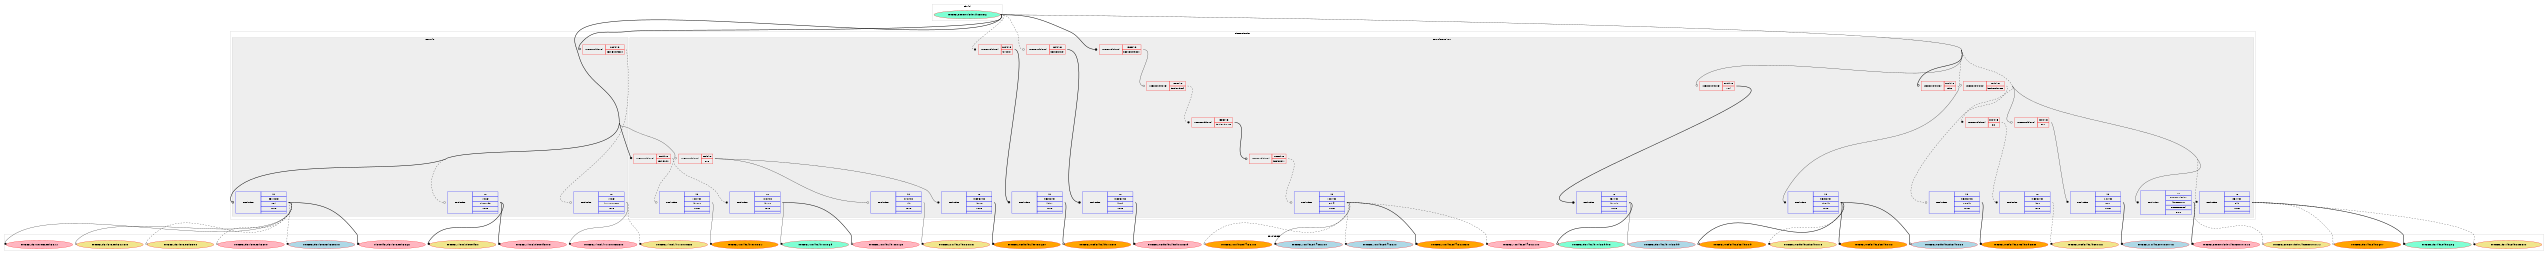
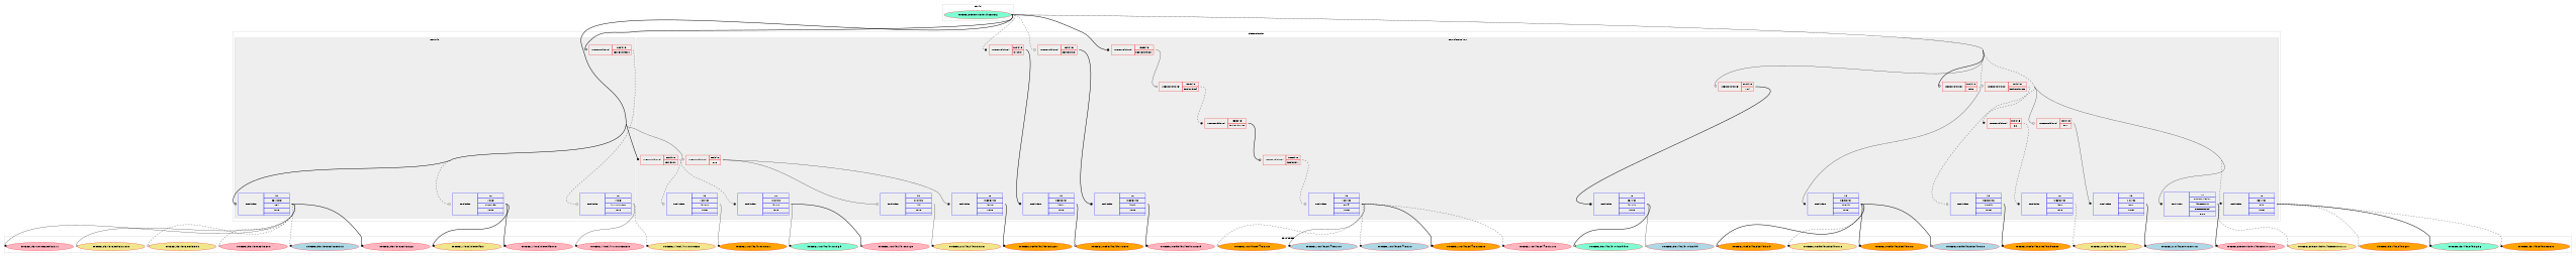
  digraph {
    compound=true
    concentrate=true
    fontname=Helvetica
    fontsize=10
    newrank=true
    rankdir=TB
    ranksep=1.5
    node [color=red fontname=Helvetica fontsize=10 style=filled]
    edge [arrowhead=dot headport=w style=bold tailport=e weight=100]
    n1 [fillcolor=aquamarine label="portage://app-emulation/fuse-1.5.6" width=4]
    n2 [color=blue label=<<TABLE BORDER="0" CELLBORDER="1" CELLSPACING="0" CELLPADDING="4" WIDTH="220"><TR><TD ROWSPAN="6" CELLPADDING="30">pack_dep</TD></TR><TR><TD WIDTH="110">no</TD></TR><TR><TD>virtual</TD></TR><TR><TD>linux-sources</TD></TR><TR><TD>none</TD></TR><TR><TD></TD></TR></TABLE>> shape=none style=""]
    n3 [label=<<TABLE BORDER="0" CELLBORDER="1" CELLSPACING="0" CELLPADDING="4"><TR><TD ROWSPAN="3" CELLPADDING="10">use_conditional</TD></TR><TR><TD>positive</TD></TR><TR><TD>backend-fbcon</TD></TR></TABLE>> shape=none style=""]
    n4 [color=blue label=<<TABLE BORDER="0" CELLBORDER="1" CELLSPACING="0" CELLPADDING="4" WIDTH="220"><TR><TD ROWSPAN="6" CELLPADDING="30">pack_dep</TD></TR><TR><TD WIDTH="110">no</TD></TR><TR><TD>dev-lang</TD></TR><TR><TD>perl</TD></TR><TR><TD>none</TD></TR><TR><TD></TD></TR></TABLE>> shape=none style=""]
    n5 [color=blue label=<<TABLE BORDER="0" CELLBORDER="1" CELLSPACING="0" CELLPADDING="4" WIDTH="220"><TR><TD ROWSPAN="6" CELLPADDING="30">pack_dep</TD></TR><TR><TD WIDTH="110">no</TD></TR><TR><TD>virtual</TD></TR><TR><TD>pkgconfig</TD></TR><TR><TD>none</TD></TR><TR><TD></TD></TR></TABLE>> shape=none style=""]
    n6 [color=blue label=<<TABLE BORDER="0" CELLBORDER="1" CELLSPACING="0" CELLPADDING="4" WIDTH="220"><TR><TD ROWSPAN="6" CELLPADDING="30">pack_dep</TD></TR><TR><TD WIDTH="110">no</TD></TR><TR><TD>x11-libs</TD></TR><TR><TD>gtk+</TD></TR><TR><TD>none</TD></TR><TR><TD></TD></TR></TABLE>> shape=none style=""]
    n7 [label=<<TABLE BORDER="0" CELLBORDER="1" CELLSPACING="0" CELLPADDING="4"><TR><TD ROWSPAN="3" CELLPADDING="10">use_conditional</TD></TR><TR><TD>negative</TD></TR><TR><TD>backend-X</TD></TR></TABLE>> shape=none style=""]
    n8 [label=<<TABLE BORDER="0" CELLBORDER="1" CELLSPACING="0" CELLPADDING="4"><TR><TD ROWSPAN="3" CELLPADDING="10">use_conditional</TD></TR><TR><TD>negative</TD></TR><TR><TD>backend-svga</TD></TR></TABLE>> shape=none style=""]
    n9 [label=<<TABLE BORDER="0" CELLBORDER="1" CELLSPACING="0" CELLPADDING="4"><TR><TD ROWSPAN="3" CELLPADDING="10">use_conditional</TD></TR><TR><TD>negative</TD></TR><TR><TD>backend-sdl</TD></TR></TABLE>> shape=none style=""]
    n10 [label=<<TABLE BORDER="0" CELLBORDER="1" CELLSPACING="0" CELLPADDING="4"><TR><TD ROWSPAN="3" CELLPADDING="10">use_conditional</TD></TR><TR><TD>negative</TD></TR><TR><TD>backend-fbcon</TD></TR></TABLE>> shape=none style=""]
    n11 [color=blue label=<<TABLE BORDER="0" CELLBORDER="1" CELLSPACING="0" CELLPADDING="4" WIDTH="220"><TR><TD ROWSPAN="6" CELLPADDING="30">pack_dep</TD></TR><TR><TD WIDTH="110">no</TD></TR><TR><TD>media-libs</TD></TR><TR><TD>alsa-lib</TD></TR><TR><TD>none</TD></TR><TR><TD></TD></TR></TABLE>> shape=none style=""]
    n12 [label=<<TABLE BORDER="0" CELLBORDER="1" CELLSPACING="0" CELLPADDING="4"><TR><TD ROWSPAN="3" CELLPADDING="10">use_conditional</TD></TR><TR><TD>positive</TD></TR><TR><TD>alsa</TD></TR></TABLE>> shape=none style=""]
    n13 [color=blue label=<<TABLE BORDER="0" CELLBORDER="1" CELLSPACING="0" CELLPADDING="4" WIDTH="220"><TR><TD ROWSPAN="6" CELLPADDING="30">pack_dep</TD></TR><TR><TD WIDTH="110">no</TD></TR><TR><TD>media-libs</TD></TR><TR><TD>libao</TD></TR><TR><TD>none</TD></TR><TR><TD></TD></TR></TABLE>> shape=none style=""]
    n14 [label=<<TABLE BORDER="0" CELLBORDER="1" CELLSPACING="0" CELLPADDING="4"><TR><TD ROWSPAN="3" CELLPADDING="10">use_conditional</TD></TR><TR><TD>positive</TD></TR><TR><TD>ao</TD></TR></TABLE>> shape=none style=""]
    n15 [color=blue label=<<TABLE BORDER="0" CELLBORDER="1" CELLSPACING="0" CELLPADDING="4" WIDTH="220"><TR><TD ROWSPAN="6" CELLPADDING="30">pack_dep</TD></TR><TR><TD WIDTH="110">no</TD></TR><TR><TD>x11-libs</TD></TR><TR><TD>libX11</TD></TR><TR><TD>none</TD></TR><TR><TD></TD></TR></TABLE>> shape=none style=""]
    n16 [color=blue label=<<TABLE BORDER="0" CELLBORDER="1" CELLSPACING="0" CELLPADDING="4" WIDTH="220"><TR><TD ROWSPAN="6" CELLPADDING="30">pack_dep</TD></TR><TR><TD WIDTH="110">no</TD></TR><TR><TD>x11-libs</TD></TR><TR><TD>libXext</TD></TR><TR><TD>none</TD></TR><TR><TD></TD></TR></TABLE>> shape=none style=""]
    n17 [label=<<TABLE BORDER="0" CELLBORDER="1" CELLSPACING="0" CELLPADDING="4"><TR><TD ROWSPAN="3" CELLPADDING="10">use_conditional</TD></TR><TR><TD>positive</TD></TR><TR><TD>backend-X</TD></TR></TABLE>> shape=none style=""]
    n18 [color=blue label=<<TABLE BORDER="0" CELLBORDER="1" CELLSPACING="0" CELLPADDING="4" WIDTH="220"><TR><TD ROWSPAN="6" CELLPADDING="30">pack_dep</TD></TR><TR><TD WIDTH="110">no</TD></TR><TR><TD>media-libs</TD></TR><TR><TD>libsdl</TD></TR><TR><TD>none</TD></TR><TR><TD></TD></TR></TABLE>> shape=none style=""]
    n19 [label=<<TABLE BORDER="0" CELLBORDER="1" CELLSPACING="0" CELLPADDING="4"><TR><TD ROWSPAN="3" CELLPADDING="10">use_conditional</TD></TR><TR><TD>positive</TD></TR><TR><TD>backend-sdl</TD></TR></TABLE>> shape=none style=""]
    n20 [color=blue label=<<TABLE BORDER="0" CELLBORDER="1" CELLSPACING="0" CELLPADDING="4" WIDTH="220"><TR><TD ROWSPAN="6" CELLPADDING="30">pack_dep</TD></TR><TR><TD WIDTH="110">no</TD></TR><TR><TD>media-libs</TD></TR><TR><TD>svgalib</TD></TR><TR><TD>none</TD></TR><TR><TD></TD></TR></TABLE>> shape=none style=""]
    n21 [label=<<TABLE BORDER="0" CELLBORDER="1" CELLSPACING="0" CELLPADDING="4"><TR><TD ROWSPAN="3" CELLPADDING="10">use_conditional</TD></TR><TR><TD>positive</TD></TR><TR><TD>backend-svga</TD></TR></TABLE>> shape=none style=""]
    n22 [color=blue label=<<TABLE BORDER="0" CELLBORDER="1" CELLSPACING="0" CELLPADDING="4" WIDTH="220"><TR><TD ROWSPAN="6" CELLPADDING="30">pack_dep</TD></TR><TR><TD WIDTH="110">no</TD></TR><TR><TD>sys-libs</TD></TR><TR><TD>gpm</TD></TR><TR><TD>none</TD></TR><TR><TD></TD></TR></TABLE>> shape=none style=""]
    n23 [label=<<TABLE BORDER="0" CELLBORDER="1" CELLSPACING="0" CELLPADDING="4"><TR><TD ROWSPAN="3" CELLPADDING="10">use_conditional</TD></TR><TR><TD>positive</TD></TR><TR><TD>gpm</TD></TR></TABLE>> shape=none style=""]
    n24 [color=blue label=<<TABLE BORDER="0" CELLBORDER="1" CELLSPACING="0" CELLPADDING="4" WIDTH="220"><TR><TD ROWSPAN="6" CELLPADDING="30">pack_dep</TD></TR><TR><TD WIDTH="110">no</TD></TR><TR><TD>media-libs</TD></TR><TR><TD>libjsw</TD></TR><TR><TD>none</TD></TR><TR><TD></TD></TR></TABLE>> shape=none style=""]
    n25 [label=<<TABLE BORDER="0" CELLBORDER="1" CELLSPACING="0" CELLPADDING="4"><TR><TD ROWSPAN="3" CELLPADDING="10">use_conditional</TD></TR><TR><TD>positive</TD></TR><TR><TD>joystick</TD></TR></TABLE>> shape=none style=""]
    n26 [color=blue label=<<TABLE BORDER="0" CELLBORDER="1" CELLSPACING="0" CELLPADDING="4" WIDTH="220"><TR><TD ROWSPAN="6" CELLPADDING="30">pack_dep</TD></TR><TR><TD WIDTH="110">no</TD></TR><TR><TD>media-libs</TD></TR><TR><TD>libpng</TD></TR><TR><TD>none</TD></TR><TR><TD></TD></TR></TABLE>> shape=none style=""]
    n27 [color=blue label=<<TABLE BORDER="0" CELLBORDER="1" CELLSPACING="0" CELLPADDING="4" WIDTH="220"><TR><TD ROWSPAN="6" CELLPADDING="30">pack_dep</TD></TR><TR><TD WIDTH="110">no</TD></TR><TR><TD>sys-libs</TD></TR><TR><TD>zlib</TD></TR><TR><TD>none</TD></TR><TR><TD></TD></TR></TABLE>> shape=none style=""]
    n28 [label=<<TABLE BORDER="0" CELLBORDER="1" CELLSPACING="0" CELLPADDING="4"><TR><TD ROWSPAN="3" CELLPADDING="10">use_conditional</TD></TR><TR><TD>positive</TD></TR><TR><TD>png</TD></TR></TABLE>> shape=none style=""]
    n29 [color=blue label=<<TABLE BORDER="0" CELLBORDER="1" CELLSPACING="0" CELLPADDING="4" WIDTH="220"><TR><TD ROWSPAN="6" CELLPADDING="30">pack_dep</TD></TR><TR><TD WIDTH="110">no</TD></TR><TR><TD>dev-libs</TD></TR><TR><TD>libxml2</TD></TR><TR><TD>none</TD></TR><TR><TD></TD></TR></TABLE>> shape=none style=""]
    n30 [label=<<TABLE BORDER="0" CELLBORDER="1" CELLSPACING="0" CELLPADDING="4"><TR><TD ROWSPAN="3" CELLPADDING="10">use_conditional</TD></TR><TR><TD>positive</TD></TR><TR><TD>xml</TD></TR></TABLE>> shape=none style=""]
    n31 [color=blue label=<<TABLE BORDER="0" CELLBORDER="1" CELLSPACING="0" CELLPADDING="4" WIDTH="220"><TR><TD ROWSPAN="6" CELLPADDING="30">pack_dep</TD></TR><TR><TD WIDTH="110">no</TD></TR><TR><TD>app-emulation</TD></TR><TR><TD>libspectrum</TD></TR><TR><TD>greaterequal</TD></TR><TR><TD>1.4.4</TD></TR></TABLE>> shape=none style=""]
    n32 [color=blue label=<<TABLE BORDER="0" CELLBORDER="1" CELLSPACING="0" CELLPADDING="4" WIDTH="220"><TR><TD ROWSPAN="6" CELLPADDING="30">pack_dep</TD></TR><TR><TD WIDTH="110">no</TD></TR><TR><TD>dev-libs</TD></TR><TR><TD>glib</TD></TR><TR><TD>none</TD></TR><TR><TD></TD></TR></TABLE>> shape=none style=""]
    n33 [fillcolor=lightpink label="portage://virtual/pkgconfig-0-r1" width=4]
    n34 [fillcolor=khaki label="portage://virtual/pkgconfig-1" width=4]
    n35 [fillcolor=khaki label="portage://virtual/linux-sources-2" width=4]
    n36 [fillcolor=lightpink label="portage://virtual/linux-sources-3-r1" width=4]
    n37 [fillcolor=khaki label="portage://dev-lang/perl-5.24.3-r1" width=4]
    n38 [fillcolor=lightpink label="portage://dev-sources/perl-5.24.4" width=4]
-   n39 [fillcolor=lightpink label="pkgconfig://dev-lang/perl-5.26.2" width=4]
+   n39 [fillcolor=lightpink label="portage://dev-lang/perl-5.26.2" width=4]
    n40 [fillcolor=lightblue label="portage://dev-lang/perl-5.28.2-r1" width=4]
    n41 [fillcolor=lightpink label="portage://dev-lang/perl-5.30.0" width=4]
    n42 [fillcolor=khaki label="portage://dev-lang/perl-5.30.1" width=4]
    n43 [fillcolor=orange label="portage://x11-libs/gtk+-2.24.32-r1" width=4]
    n44 [fillcolor=lightblue label="portage://x11-libs/gtk+-3.24.1" width=4]
    n45 [fillcolor=lightblue label="portage://x11-libs/gtk+-3.24.10" width=4]
    n46 [fillcolor=orange label="portage://x11-libs/gtk+-3.24.11" width=4]
    n47 [fillcolor=lightpink label="portage://x11-libs/gtk+-3.24.4-r1" width=4]
    n48 [fillcolor=orange label="portage://media-libs/alsa-lib-1.1.2" width=4]
    n49 [fillcolor=khaki label="portage://media-libs/alsa-lib-1.1.8" width=4]
    n50 [fillcolor=orange label="portage://media-libs/alsa-lib-1.1.9" width=4]
    n51 [fillcolor=lightblue label="portage://media-libs/alsa-lib-1.2.1" width=4]
    n52 [fillcolor=khaki label="portage://media-libs/libao-1.2.2" width=4]
    n53 [fillcolor=lightpink label="portage://x11-libs/libX11-1.6.8" width=4]
    n54 [fillcolor=aquamarine label="portage://x11-libs/libX11-1.6.9" width=4]
    n55 [fillcolor=orange label="portage://x11-libs/libXext-1.3.4" width=4]
    n56 [fillcolor=lightpink label="portage://media-libs/libsdl-1.2.15-r9" width=4]
    n57 [fillcolor=orange label="portage://media-libs/svgalib-1.9.25-r5" width=4]
    n58 [fillcolor=lightblue label="portage://sys-libs/gpm-1.20.7-r2" width=4]
    n59 [fillcolor=orange label="portage://media-libs/libjsw-1.5.8" width=4]
    n60 [fillcolor=orange label="portage://media-libs/libpng-1.6.37" width=4]
    n61 [fillcolor=khaki label="portage://sys-libs/zlib-1.2.11-r2" width=4]
    n62 [fillcolor=lightblue label="portage://dev-libs/libxml2-2.9.9" width=4]
    n63 [fillcolor=aquamarine label="portage://dev-libs/libxml2-2.9.9-r1" width=4]
    n64 [fillcolor=lightpink label="portage://app-emulation/libspectrum-1.4.2" width=4]
    n65 [fillcolor=khaki label="portage://app-emulation/libspectrum-1.4.4" width=4]
-   n66 [fillcolor=khaki label="portage://dev-libs/glib-2.58.3-r1" width=4]
+   n66 [fillcolor=orange label="portage://dev-libs/glib-2.58.3-r1" width=4]
    n67 [fillcolor=aquamarine label="portage://dev-libs/glib-2.60.6" width=4]
    n68 [fillcolor=orange label="portage://dev-libs/glib-2.60.7" width=4]
    subgraph cluster_1 {
      color=gray
      label=<<i>ebuild</i>>
      rank=same
      n1
    }
    subgraph cluster_2 {
      color=gray
      label=<<i>dependencies</i>>
      subgraph cluster_3 {
        color=gray
        fillcolor="#eeeeee"
        label=<<i>compile</i>>
        style=filled
        subgraph sub_4 {
          color=gray
          fillcolor="#eeeeee"
          label=<<i>compile</i>>
          style=filled
          n4
        }
        subgraph sub_5 {
          color=gray
          fillcolor="#eeeeee"
          label=<<i>compile</i>>
          style=filled
          n3
          subgraph sub_6 {
            color=gray
            fillcolor="#eeeeee"
            label=<<i>compile</i>>
            style=filled
            n2
          }
        }
        subgraph sub_7 {
          color=gray
          fillcolor="#eeeeee"
          label=<<i>compile</i>>
          style=filled
          n5
        }
      }
      subgraph cluster_8 {
        color=gray
        fillcolor="#eeeeee"
        label=<<i>compile and run</i>>
        style=filled
        subgraph sub_9 {
          color=gray
          fillcolor="#eeeeee"
          label=<<i>compile and run</i>>
          style=filled
          n10
          subgraph sub_10 {
            color=gray
            fillcolor="#eeeeee"
            label=<<i>compile and run</i>>
            style=filled
            n9
            subgraph sub_11 {
              color=gray
              fillcolor="#eeeeee"
              label=<<i>compile and run</i>>
              style=filled
              n8
              subgraph sub_12 {
                color=gray
                fillcolor="#eeeeee"
                label=<<i>compile and run</i>>
                style=filled
                n7
                subgraph sub_13 {
                  color=gray
                  fillcolor="#eeeeee"
                  label=<<i>compile and run</i>>
                  style=filled
                  n6
                }
              }
            }
          }
        }
        subgraph sub_14 {
          color=gray
          fillcolor="#eeeeee"
          label=<<i>compile and run</i>>
          style=filled
          n12
          subgraph sub_15 {
            color=gray
            fillcolor="#eeeeee"
            label=<<i>compile and run</i>>
            style=filled
            n11
          }
        }
        subgraph sub_16 {
          color=gray
          fillcolor="#eeeeee"
          label=<<i>compile and run</i>>
          style=filled
          n14
          subgraph sub_17 {
            color=gray
            fillcolor="#eeeeee"
            label=<<i>compile and run</i>>
            style=filled
            n13
          }
        }
        subgraph sub_18 {
          color=gray
          fillcolor="#eeeeee"
          label=<<i>compile and run</i>>
          style=filled
          n17
          subgraph sub_19 {
            color=gray
            fillcolor="#eeeeee"
            label=<<i>compile and run</i>>
            style=filled
            n15
          }
          subgraph sub_20 {
            color=gray
            fillcolor="#eeeeee"
            label=<<i>compile and run</i>>
            style=filled
            n16
          }
        }
        subgraph sub_21 {
          color=gray
          fillcolor="#eeeeee"
          label=<<i>compile and run</i>>
          style=filled
          n19
          subgraph sub_22 {
            color=gray
            fillcolor="#eeeeee"
            label=<<i>compile and run</i>>
            style=filled
            n18
          }
        }
        subgraph sub_23 {
          color=gray
          fillcolor="#eeeeee"
          label=<<i>compile and run</i>>
          style=filled
          n21
          subgraph sub_24 {
            color=gray
            fillcolor="#eeeeee"
            label=<<i>compile and run</i>>
            style=filled
            n20
          }
        }
        subgraph sub_25 {
          color=gray
          fillcolor="#eeeeee"
          label=<<i>compile and run</i>>
          style=filled
          n23
          subgraph sub_26 {
            color=gray
            fillcolor="#eeeeee"
            label=<<i>compile and run</i>>
            style=filled
            n22
          }
        }
        subgraph sub_27 {
          color=gray
          fillcolor="#eeeeee"
          label=<<i>compile and run</i>>
          style=filled
          n25
          subgraph sub_28 {
            color=gray
            fillcolor="#eeeeee"
            label=<<i>compile and run</i>>
            style=filled
            n24
          }
        }
        subgraph sub_29 {
          color=gray
          fillcolor="#eeeeee"
          label=<<i>compile and run</i>>
          style=filled
          n28
          subgraph sub_30 {
            color=gray
            fillcolor="#eeeeee"
            label=<<i>compile and run</i>>
            style=filled
            n26
          }
          subgraph sub_31 {
            color=gray
            fillcolor="#eeeeee"
            label=<<i>compile and run</i>>
            style=filled
            n27
          }
        }
        subgraph sub_32 {
          color=gray
          fillcolor="#eeeeee"
          label=<<i>compile and run</i>>
          style=filled
          n30
          subgraph sub_33 {
            color=gray
            fillcolor="#eeeeee"
            label=<<i>compile and run</i>>
            style=filled
            n29
          }
        }
        subgraph sub_34 {
          color=gray
          fillcolor="#eeeeee"
          label=<<i>compile and run</i>>
          style=filled
          n31
        }
        subgraph sub_35 {
          color=gray
          fillcolor="#eeeeee"
          label=<<i>compile and run</i>>
          style=filled
          n32
        }
      }
      subgraph cluster_36 {
        color=gray
        fillcolor="#eeeeee"
        label=<<i>run</i>>
        style=filled
      }
    }
    subgraph cluster_37 {
      color=gray
      label=<<i>candidates</i>>
      rank=same
      subgraph sub_38 {
        color=black
        label=<<i>candidates</i>>
        nodesep=1
        rank=same
        n33
        n34
      }
      subgraph sub_39 {
        color=black
        label=<<i>candidates</i>>
        nodesep=1
        rank=same
        n35
        n36
      }
      subgraph sub_40 {
        color=black
        label=<<i>candidates</i>>
        nodesep=1
        rank=same
        n37
        n38
        n39
        n40
        n41
        n42
      }
      subgraph sub_41 {
        color=black
        label=<<i>candidates</i>>
        nodesep=1
        rank=same
        n43
        n44
        n45
        n46
        n47
      }
      subgraph sub_42 {
        color=black
        label=<<i>candidates</i>>
        nodesep=1
        rank=same
        n48
        n49
        n50
        n51
      }
      subgraph sub_43 {
        color=black
        label=<<i>candidates</i>>
        nodesep=1
        rank=same
        n52
      }
      subgraph sub_44 {
        color=black
        label=<<i>candidates</i>>
        nodesep=1
        rank=same
        n53
        n54
      }
      subgraph sub_45 {
        color=black
        label=<<i>candidates</i>>
        nodesep=1
        rank=same
        n55
      }
      subgraph sub_46 {
        color=black
        label=<<i>candidates</i>>
        nodesep=1
        rank=same
        n56
      }
      subgraph sub_47 {
        color=black
        label=<<i>candidates</i>>
        nodesep=1
        rank=same
        n57
      }
      subgraph sub_48 {
        color=black
        label=<<i>candidates</i>>
        nodesep=1
        rank=same
        n58
      }
      subgraph sub_49 {
        color=black
        label=<<i>candidates</i>>
        nodesep=1
        rank=same
        n59
      }
      subgraph sub_50 {
        color=black
        label=<<i>candidates</i>>
        nodesep=1
        rank=same
        n60
      }
      subgraph sub_51 {
        color=black
        label=<<i>candidates</i>>
        nodesep=1
        rank=same
        n61
      }
      subgraph sub_52 {
        color=black
        label=<<i>candidates</i>>
        nodesep=1
        rank=same
        n62
        n63
      }
      subgraph sub_53 {
        color=black
        label=<<i>candidates</i>>
        nodesep=1
        rank=same
        n64
        n65
      }
      subgraph sub_54 {
        color=black
        label=<<i>candidates</i>>
        nodesep=1
        rank=same
        n66
        n67
        n68
      }
    }
    n1 -> n3 [arrowhead=odot weight=20]
    n1 -> n4 [arrowhead=odot weight=20]
    n1 -> n5 [arrowhead=odot style=dashed weight=20]
    n1 -> n10 [weight=20]
    n1 -> n12 [arrowhead=odot weight=20]
    n1 -> n14 [style=dashed weight=20]
    n1 -> n17 [weight=20]
    n1 -> n19 [arrowhead=odot style=dashed weight=20]
    n1 -> n21 [arrowhead=odot style=dashed weight=20]
    n1 -> n23 [arrowhead=odot style=solid weight=20]
    n1 -> n25 [style=dashed weight=20]
    n1 -> n28 [arrowhead=odot style=solid weight=20]
    n1 -> n30 [arrowhead=odot style=solid weight=20]
    n1 -> n31 [style=solid weight=20]
    n1 -> n32 [style=dashed weight=20]
    n2 -> n35 [style=dashed]
    n2 -> n36 [style=solid]
    n3 -> n2 [arrowhead=odot style=dashed weight=20]
    n4 -> n37 [arrowhead=odot style=solid]
    n4 -> n38 [style=solid]
    n4 -> n39
    n4 -> n40 [style=dashed]
    n4 -> n41 [arrowhead=odot style=dashed]
    n4 -> n42 [arrowhead=odot style=dashed]
    n5 -> n33
    n5 -> n34
    n6 -> n43
    n6 -> n44 [style=dashed]
    n6 -> n45 [style=solid]
    n6 -> n46 [arrowhead=odot style=dashed]
    n6 -> n47 [style=dashed]
    n7 -> n6 [arrowhead=odot style=dashed weight=20]
    n8 -> n7 [arrowhead=odot weight=20]
    n9 -> n8 [style=dashed weight=20]
    n10 -> n9 [arrowhead=odot style=solid weight=20]
    n11 -> n48
    n11 -> n49 [style=dashed]
    n11 -> n50 [arrowhead=odot]
    n11 -> n51 [arrowhead=odot]
    n12 -> n11 [style=solid weight=20]
    n13 -> n52 [style=dashed]
    n14 -> n13 [style=dashed weight=20]
    n15 -> n53 [arrowhead=odot]
    n15 -> n54 [style=solid]
    n16 -> n55 [style=solid]
    n17 -> n15 [style=dashed weight=20]
    n17 -> n16 [arrowhead=odot style=dashed weight=20]
    n18 -> n56
    n19 -> n18 [weight=20]
    n20 -> n57
    n21 -> n20 [arrowhead=odot style=dashed weight=20]
    n22 -> n58
    n23 -> n22 [style=solid weight=20]
    n24 -> n59 [arrowhead=odot]
    n25 -> n24 [weight=20]
    n26 -> n60
    n27 -> n61 [style=solid]
    n28 -> n26 [style=solid weight=20]
    n28 -> n27 [arrowhead=odot style=solid weight=20]
    n29 -> n62 [arrowhead=odot style=solid]
    n29 -> n63 [arrowhead=odot]
    n30 -> n29 [weight=20]
    n31 -> n64
    n31 -> n65 [arrowhead=odot style=dashed]
    n32 -> n66 [style=dashed]
    n32 -> n67
    n32 -> n68 [arrowhead=odot style=dashed]
  }
